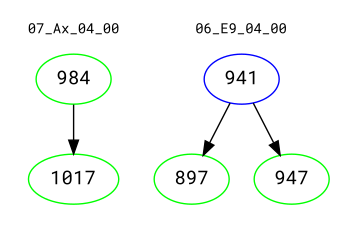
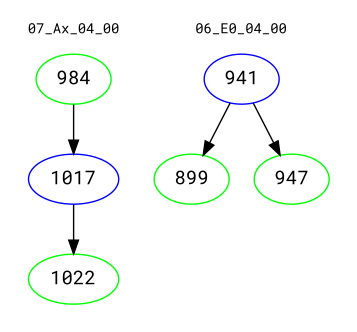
  digraph {
    fontname="Roboto Mono"
    node [color=green fontname="Roboto Mono"]
    edge [color=black fontname="Roboto Mono"]
-   n1 [label=1017]
+   n1 [color=blue label=1017]
    n2 [label=984]
+   n3 [label=1022]
    n4 [color=blue label=941]
-   n5 [label=897]
+   n5 [label=899]
    n6 [label=947]
    subgraph cluster_1 {
      color=white
      fontsize=10
      label="07_Ax_04_00"
      n1
      n2
+     n3
    }
    subgraph cluster_2 {
      color=white
      fontsize=10
-     label="06_E9_04_00"
+     label="06_E0_04_00"
      n4
      n5
      n6
    }
+   n1 -> n3
    n2 -> n1
    n4 -> n5
    n4 -> n6
  }
